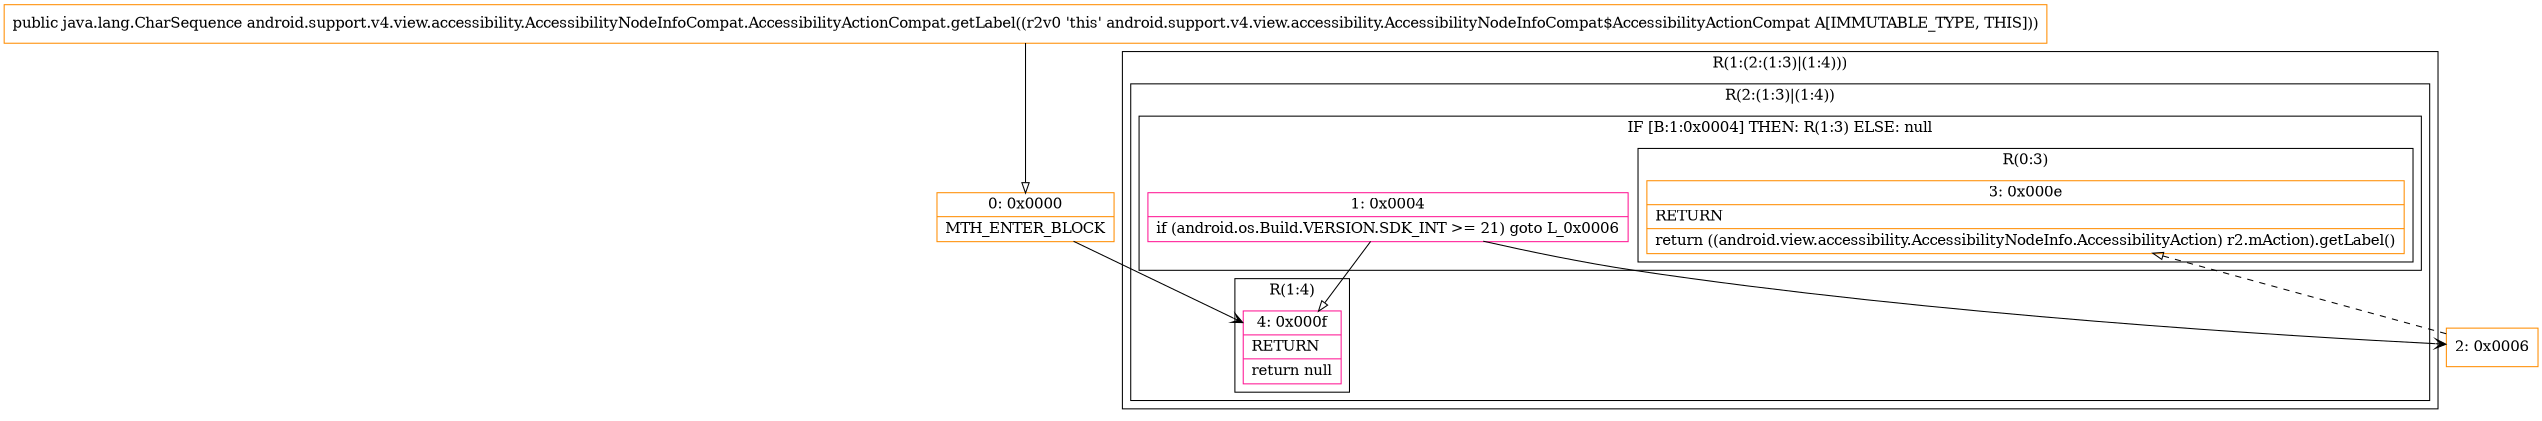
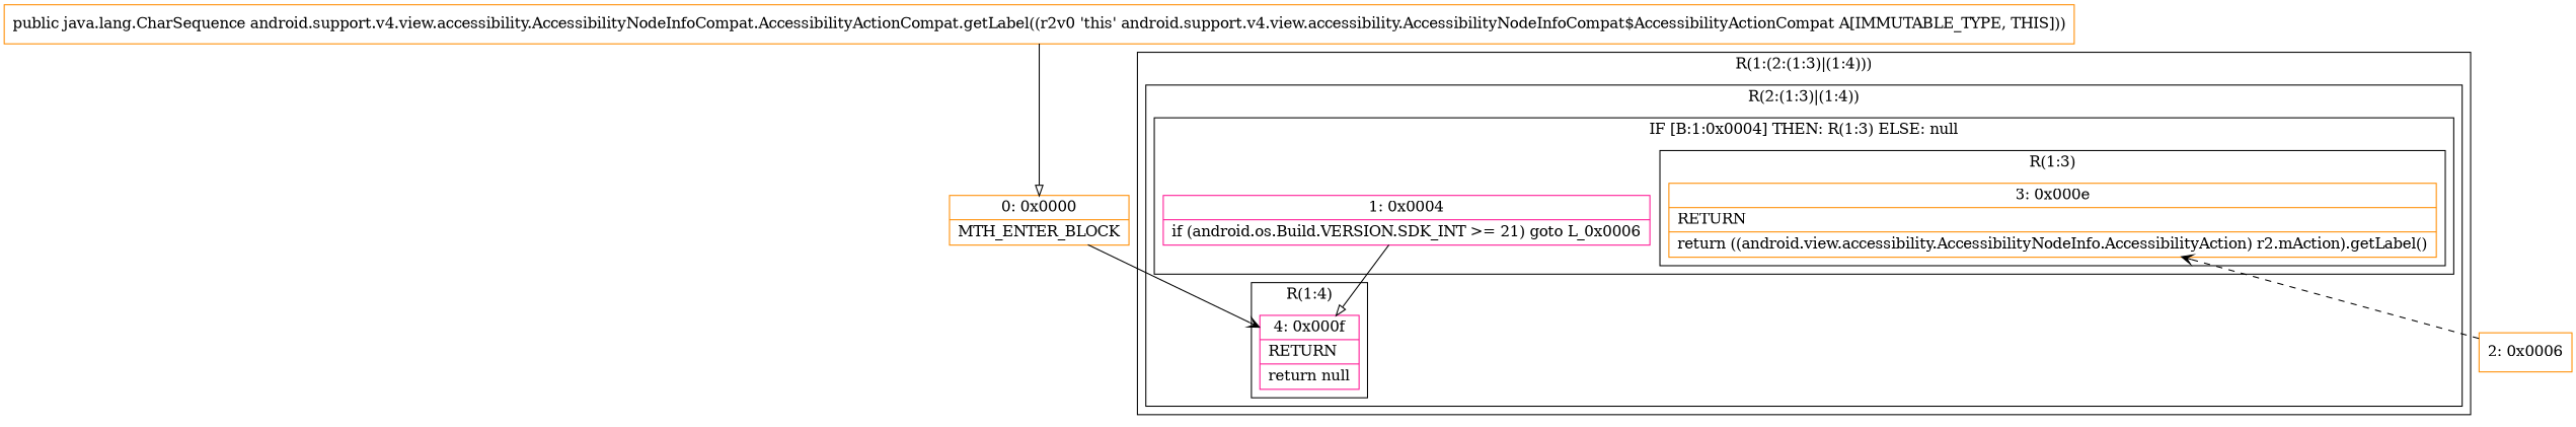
  digraph {
    node [color=darkorange shape=record]
    edge [arrowhead=onormal style=solid]
    n1 [label="{3\:\ 0x000e|RETURN\l|return ((android.view.accessibility.AccessibilityNodeInfo.AccessibilityAction) r2.mAction).getLabel()\l}"]
    n2 [color=deeppink label="{1\:\ 0x0004|if (android.os.Build.VERSION.SDK_INT \>= 21) goto L_0x0006\l}"]
    n3 [color=deeppink label="{4\:\ 0x000f|RETURN\l|return null\l}"]
    n4 [label="{2\:\ 0x0006}"]
    n5 [label="{0\:\ 0x0000|MTH_ENTER_BLOCK\l}"]
    n6 [label="{public java.lang.CharSequence android.support.v4.view.accessibility.AccessibilityNodeInfoCompat.AccessibilityActionCompat.getLabel((r2v0 'this' android.support.v4.view.accessibility.AccessibilityNodeInfoCompat$AccessibilityActionCompat A[IMMUTABLE_TYPE, THIS])) }"]
    subgraph cluster_1 {
      label="R(1:(2:(1:3)|(1:4)))"
      subgraph cluster_2 {
        label="R(2:(1:3)|(1:4))"
        subgraph cluster_3 {
          label="IF [B:1:0x0004] THEN: R(1:3) ELSE: null"
          n2
          subgraph cluster_4 {
-           label="R(0:3)"
+           label="R(1:3)"
            n1
          }
        }
        subgraph cluster_5 {
          label="R(1:4)"
          n3
        }
      }
    }
    n2 -> n3
-   n2 -> n4 [arrowhead=vee]
-   n4 -> n1 [style=dashed]
+   n4 -> n1 [arrowhead=vee style=dashed]
    n5 -> n3 [arrowhead=vee]
    n6 -> n5
  }
